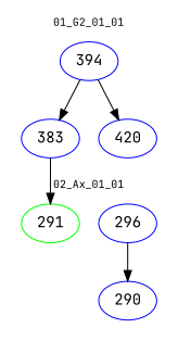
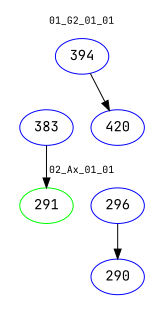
  digraph {
    fontname="JetBrains Mono"
    node [color=blue fontname="JetBrains Mono"]
    edge [color=black fontname="JetBrains Mono"]
    n1 [label=296]
    n2 [label=290]
    n3 [color=green label=291]
    n4 [label=394]
    n5 [label=383]
    n6 [label=420]
    subgraph cluster_1 {
      color=white
      fontsize=10
      label="02_Ax_01_01"
      n1
      n2
      n3
    }
    subgraph cluster_2 {
      color=white
      fontsize=10
      label="01_G2_01_01"
      n4
      n5
      n6
    }
    n1 -> n2
-   n4 -> n5
    n4 -> n6
    n5 -> n3
  }
